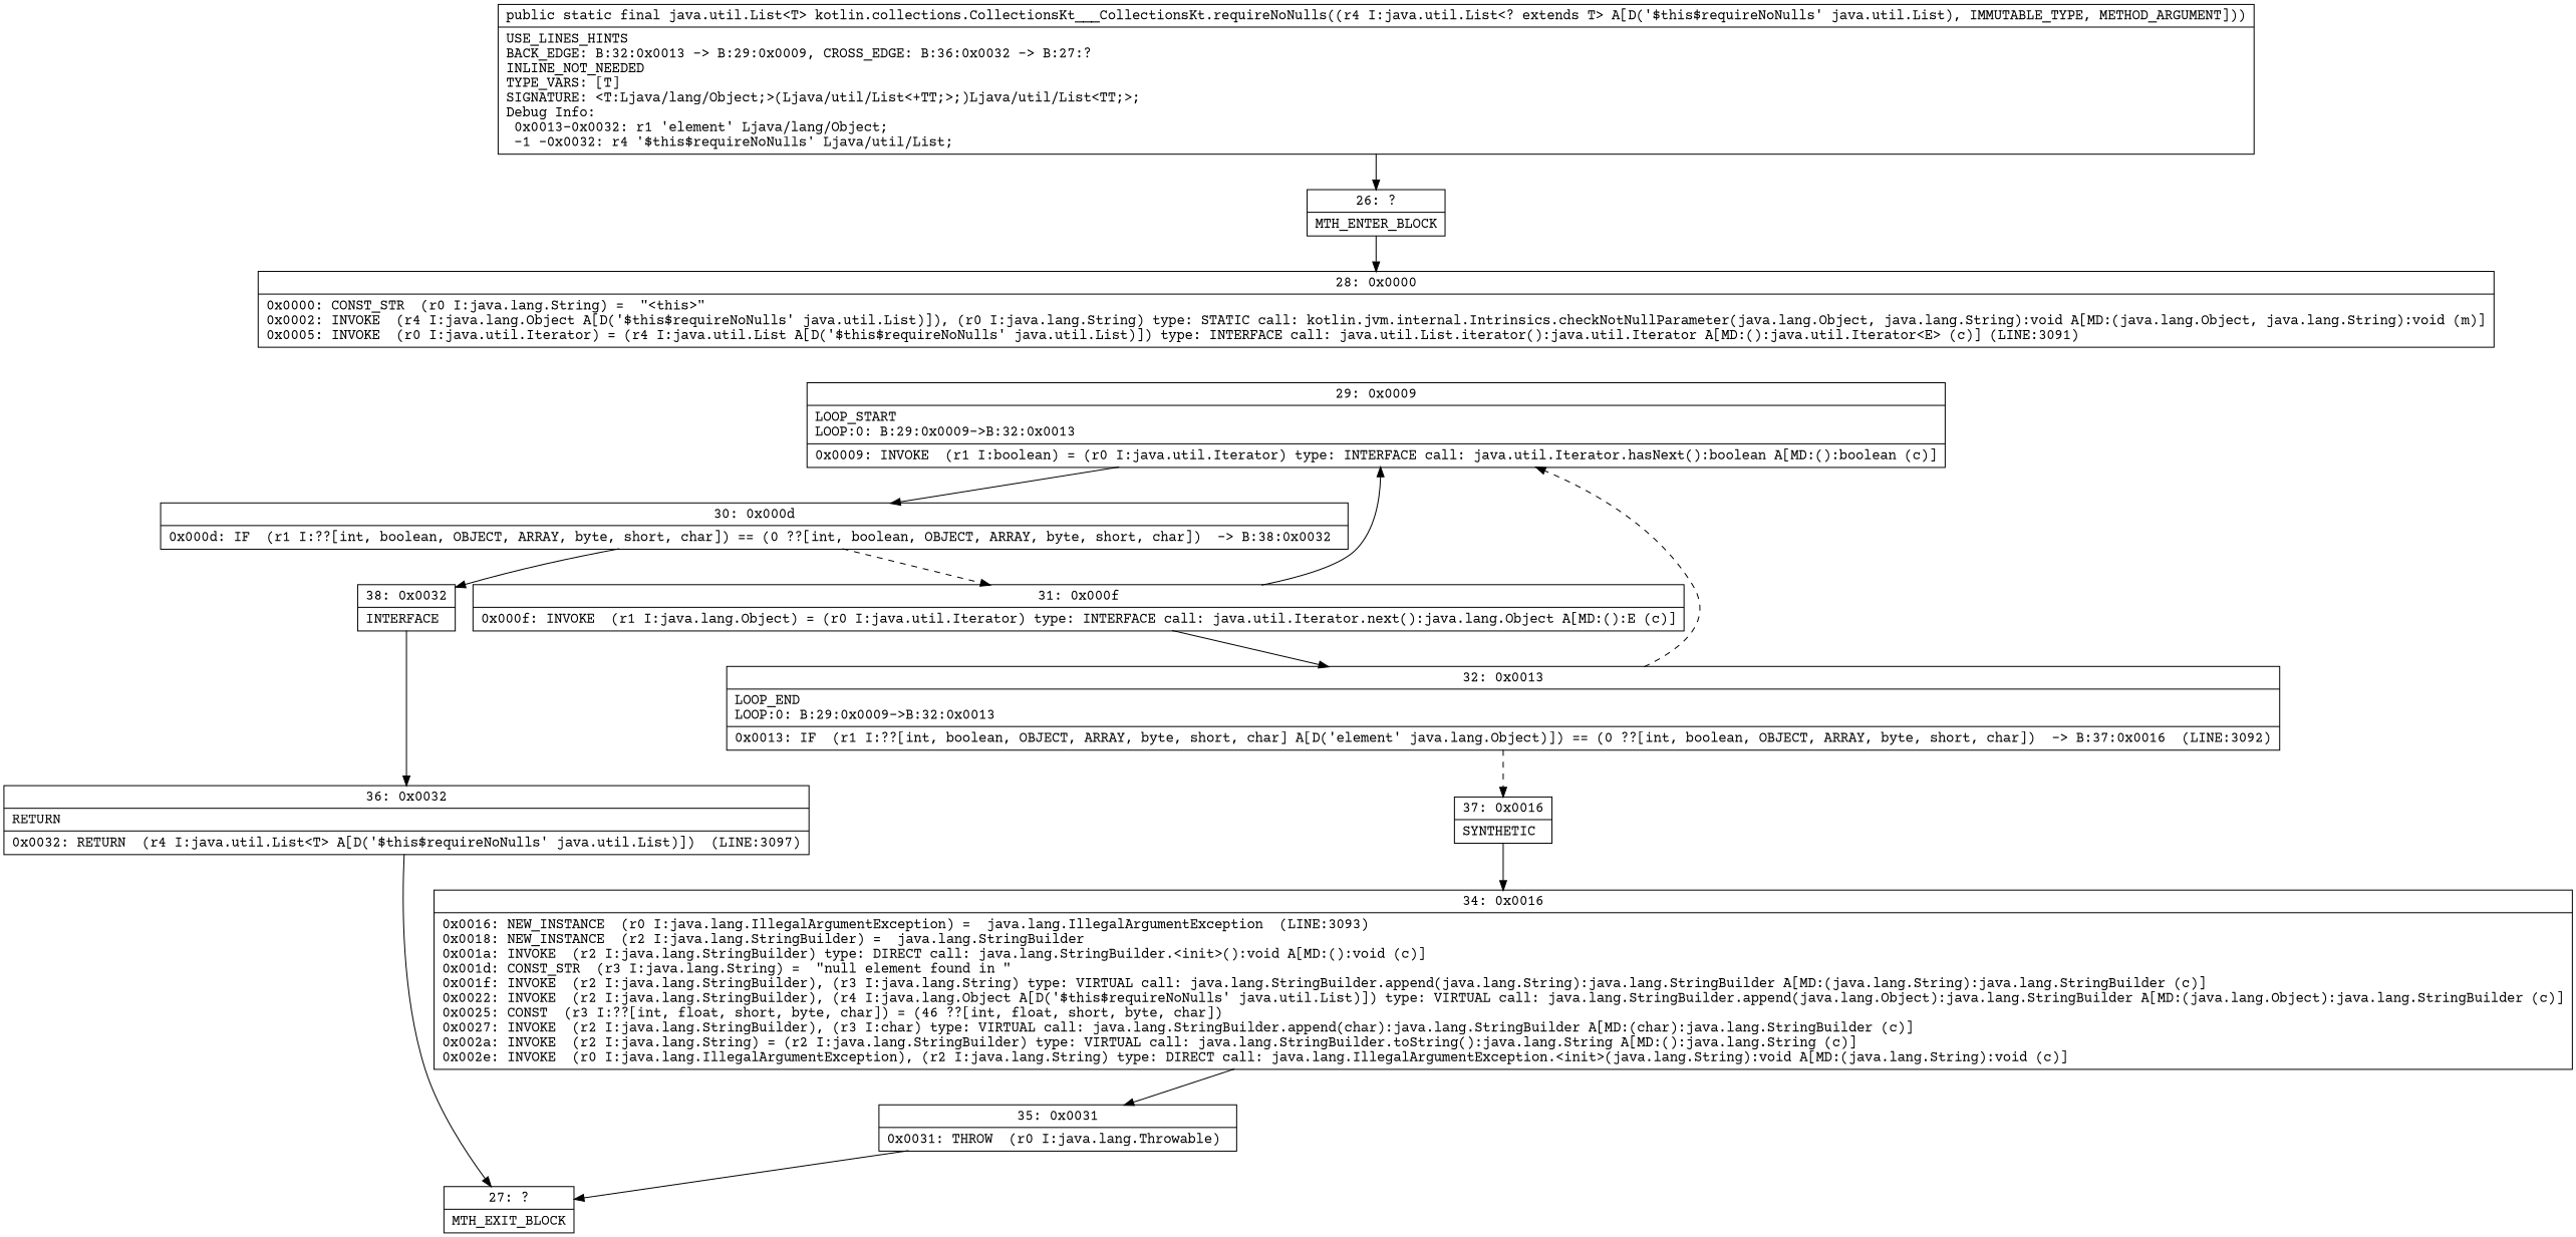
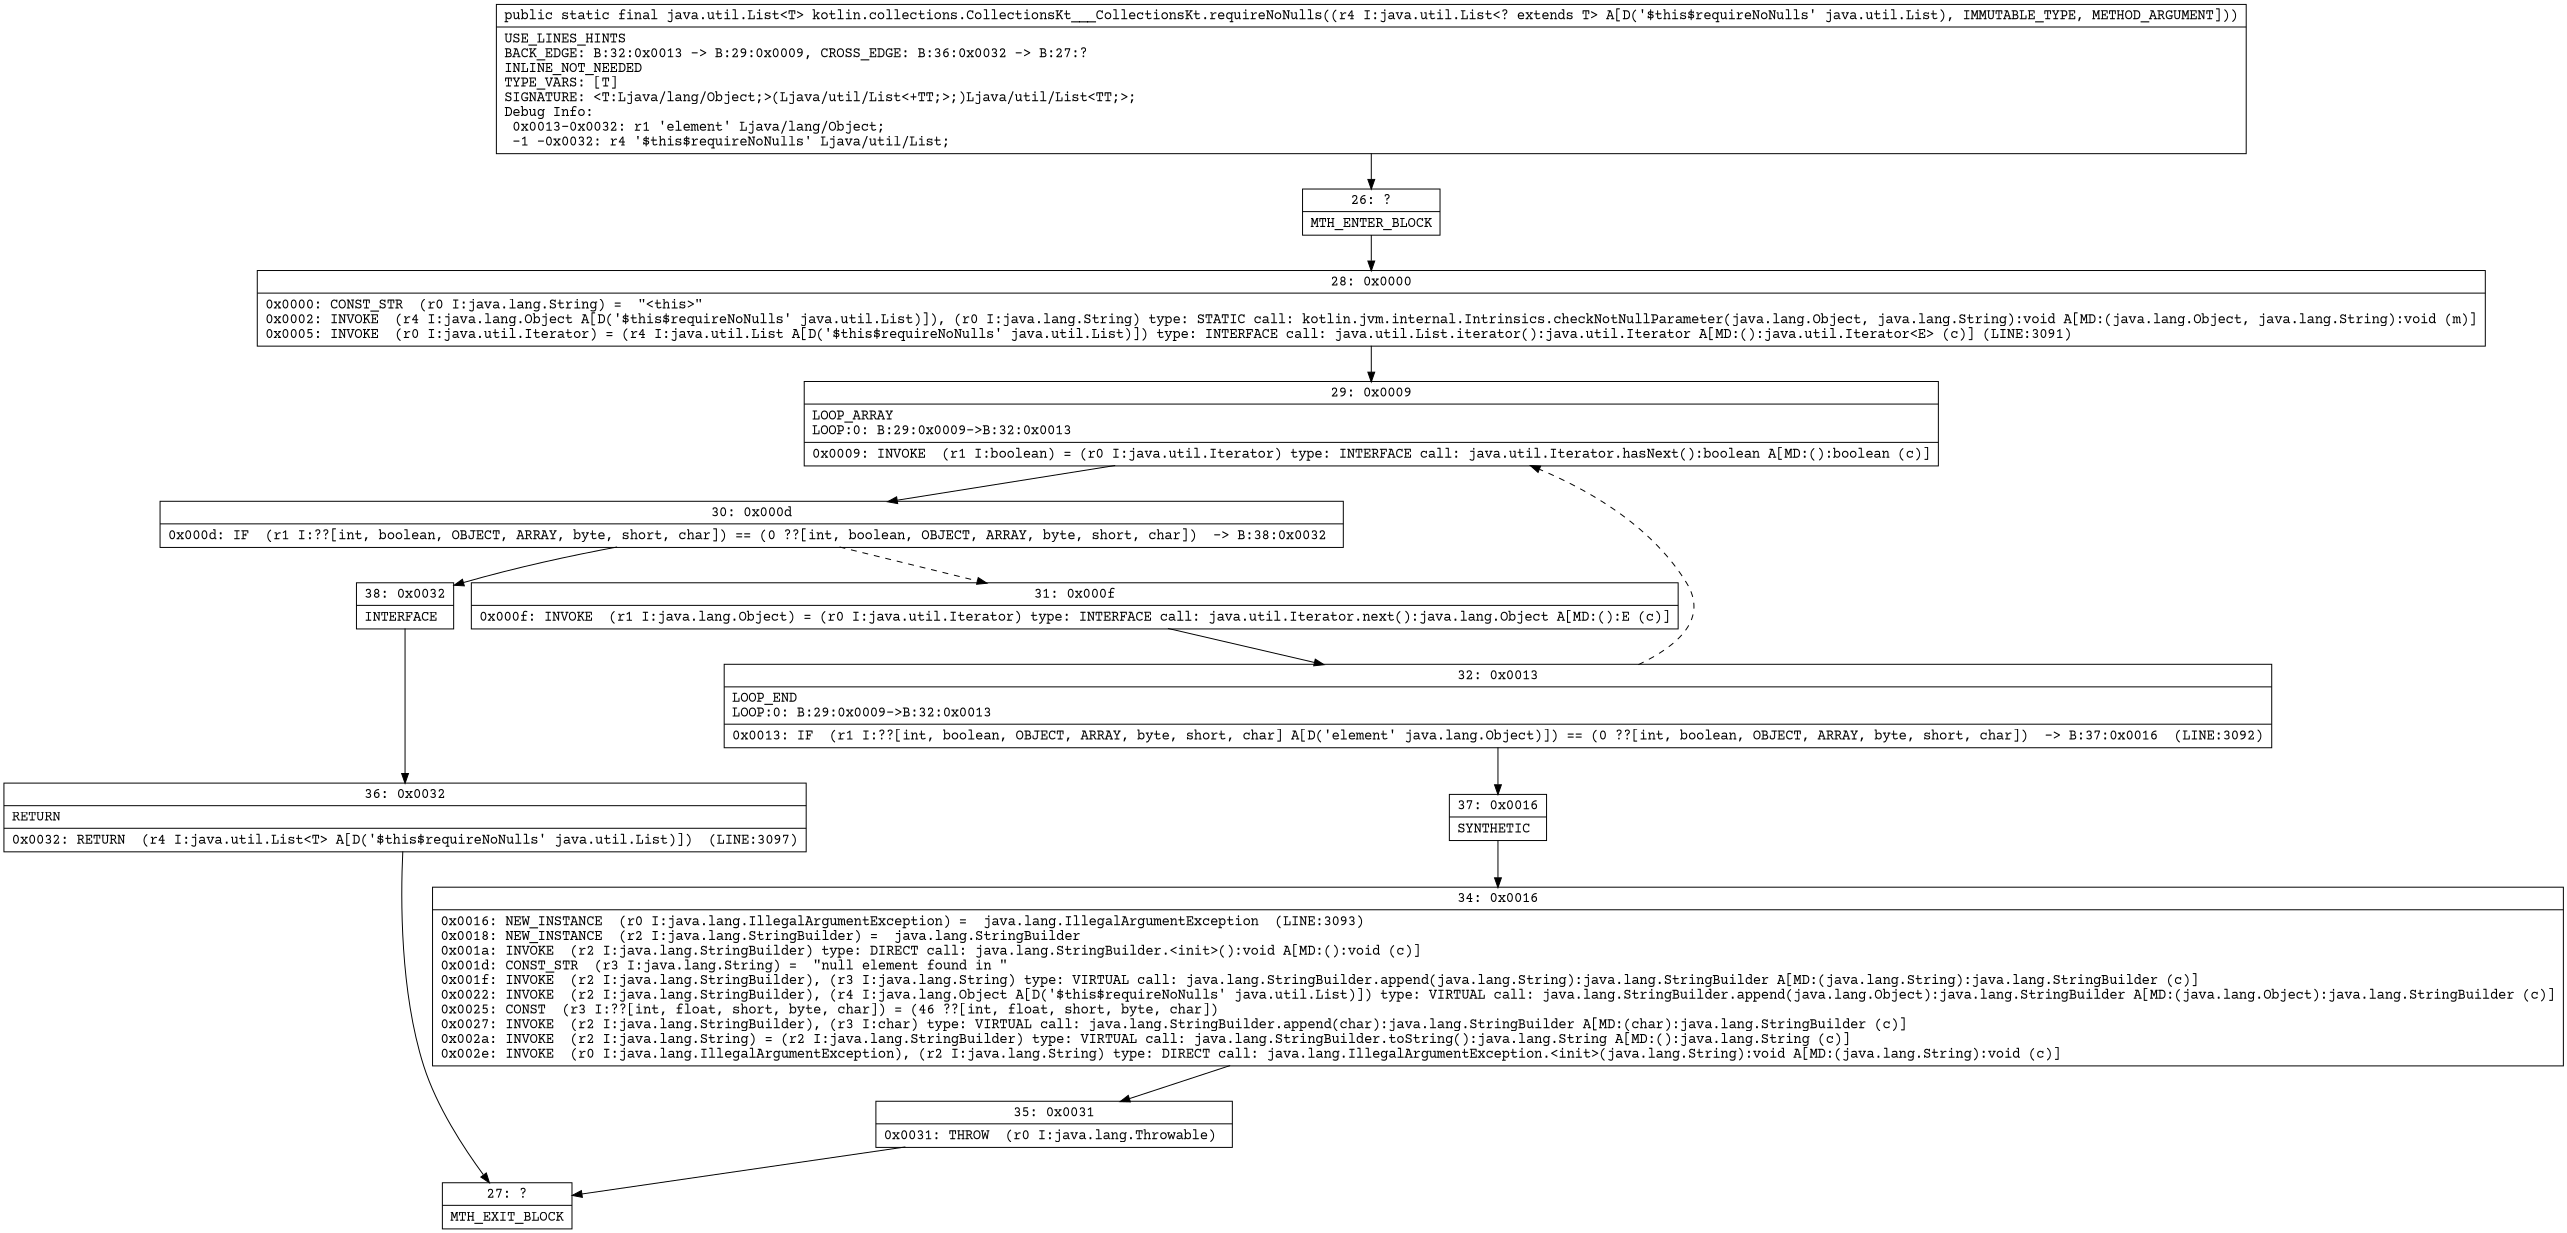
  digraph {
    fontname="Courier Prime"
    node [fontname="Courier Prime" shape=record]
    edge [fontname="Courier Prime"]
    n1 [label="{26\:\ ?|MTH_ENTER_BLOCK\l}"]
    n2 [label="{28\:\ 0x0000|0x0000: CONST_STR  (r0 I:java.lang.String) =  \"\<this\>\" \l0x0002: INVOKE  (r4 I:java.lang.Object A[D('$this$requireNoNulls' java.util.List)]), (r0 I:java.lang.String) type: STATIC call: kotlin.jvm.internal.Intrinsics.checkNotNullParameter(java.lang.Object, java.lang.String):void A[MD:(java.lang.Object, java.lang.String):void (m)]\l0x0005: INVOKE  (r0 I:java.util.Iterator) = (r4 I:java.util.List A[D('$this$requireNoNulls' java.util.List)]) type: INTERFACE call: java.util.List.iterator():java.util.Iterator A[MD:():java.util.Iterator\<E\> (c)] (LINE:3091)\l}"]
-   n3 [label="{29\:\ 0x0009|LOOP_START\lLOOP:0: B:29:0x0009\-\>B:32:0x0013\l|0x0009: INVOKE  (r1 I:boolean) = (r0 I:java.util.Iterator) type: INTERFACE call: java.util.Iterator.hasNext():boolean A[MD:():boolean (c)]\l}"]
+   n3 [label="{29\:\ 0x0009|LOOP_ARRAY\lLOOP:0: B:29:0x0009\-\>B:32:0x0013\l|0x0009: INVOKE  (r1 I:boolean) = (r0 I:java.util.Iterator) type: INTERFACE call: java.util.Iterator.hasNext():boolean A[MD:():boolean (c)]\l}"]
    n4 [label="{30\:\ 0x000d|0x000d: IF  (r1 I:??[int, boolean, OBJECT, ARRAY, byte, short, char]) == (0 ??[int, boolean, OBJECT, ARRAY, byte, short, char])  \-\> B:38:0x0032 \l}"]
    n5 [label="{31\:\ 0x000f|0x000f: INVOKE  (r1 I:java.lang.Object) = (r0 I:java.util.Iterator) type: INTERFACE call: java.util.Iterator.next():java.lang.Object A[MD:():E (c)]\l}"]
    n6 [label="{38\:\ 0x0032|INTERFACE\l}"]
    n7 [label="{32\:\ 0x0013|LOOP_END\lLOOP:0: B:29:0x0009\-\>B:32:0x0013\l|0x0013: IF  (r1 I:??[int, boolean, OBJECT, ARRAY, byte, short, char] A[D('element' java.lang.Object)]) == (0 ??[int, boolean, OBJECT, ARRAY, byte, short, char])  \-\> B:37:0x0016  (LINE:3092)\l}"]
    n8 [label="{36\:\ 0x0032|RETURN\l|0x0032: RETURN  (r4 I:java.util.List\<T\> A[D('$this$requireNoNulls' java.util.List)])  (LINE:3097)\l}"]
    n9 [label="{37\:\ 0x0016|SYNTHETIC\l}"]
    n10 [label="{34\:\ 0x0016|0x0016: NEW_INSTANCE  (r0 I:java.lang.IllegalArgumentException) =  java.lang.IllegalArgumentException  (LINE:3093)\l0x0018: NEW_INSTANCE  (r2 I:java.lang.StringBuilder) =  java.lang.StringBuilder \l0x001a: INVOKE  (r2 I:java.lang.StringBuilder) type: DIRECT call: java.lang.StringBuilder.\<init\>():void A[MD:():void (c)]\l0x001d: CONST_STR  (r3 I:java.lang.String) =  \"null element found in \" \l0x001f: INVOKE  (r2 I:java.lang.StringBuilder), (r3 I:java.lang.String) type: VIRTUAL call: java.lang.StringBuilder.append(java.lang.String):java.lang.StringBuilder A[MD:(java.lang.String):java.lang.StringBuilder (c)]\l0x0022: INVOKE  (r2 I:java.lang.StringBuilder), (r4 I:java.lang.Object A[D('$this$requireNoNulls' java.util.List)]) type: VIRTUAL call: java.lang.StringBuilder.append(java.lang.Object):java.lang.StringBuilder A[MD:(java.lang.Object):java.lang.StringBuilder (c)]\l0x0025: CONST  (r3 I:??[int, float, short, byte, char]) = (46 ??[int, float, short, byte, char]) \l0x0027: INVOKE  (r2 I:java.lang.StringBuilder), (r3 I:char) type: VIRTUAL call: java.lang.StringBuilder.append(char):java.lang.StringBuilder A[MD:(char):java.lang.StringBuilder (c)]\l0x002a: INVOKE  (r2 I:java.lang.String) = (r2 I:java.lang.StringBuilder) type: VIRTUAL call: java.lang.StringBuilder.toString():java.lang.String A[MD:():java.lang.String (c)]\l0x002e: INVOKE  (r0 I:java.lang.IllegalArgumentException), (r2 I:java.lang.String) type: DIRECT call: java.lang.IllegalArgumentException.\<init\>(java.lang.String):void A[MD:(java.lang.String):void (c)]\l}"]
    n11 [label="{35\:\ 0x0031|0x0031: THROW  (r0 I:java.lang.Throwable) \l}"]
    n12 [label="{27\:\ ?|MTH_EXIT_BLOCK\l}"]
    n13 [label="{public static final java.util.List\<T\> kotlin.collections.CollectionsKt___CollectionsKt.requireNoNulls((r4 I:java.util.List\<? extends T\> A[D('$this$requireNoNulls' java.util.List), IMMUTABLE_TYPE, METHOD_ARGUMENT]))  | USE_LINES_HINTS\lBACK_EDGE: B:32:0x0013 \-\> B:29:0x0009, CROSS_EDGE: B:36:0x0032 \-\> B:27:?\lINLINE_NOT_NEEDED\lTYPE_VARS: [T]\lSIGNATURE: \<T:Ljava\/lang\/Object;\>(Ljava\/util\/List\<+TT;\>;)Ljava\/util\/List\<TT;\>;\lDebug Info:\l  0x0013\-0x0032: r1 'element' Ljava\/lang\/Object;\l  \-1 \-0x0032: r4 '$this$requireNoNulls' Ljava\/util\/List;\l}"]
    n1 -> n2
-   n5 -> n3
+   n2 -> n3
    n3 -> n4
    n4 -> n5 [style=dashed]
    n4 -> n6
    n5 -> n7
    n6 -> n8
    n7 -> n3 [style=dashed]
-   n7 -> n9 [style=dashed]
+   n7 -> n9
    n8 -> n12
    n9 -> n10
    n10 -> n11
    n11 -> n12
    n13 -> n1
  }
